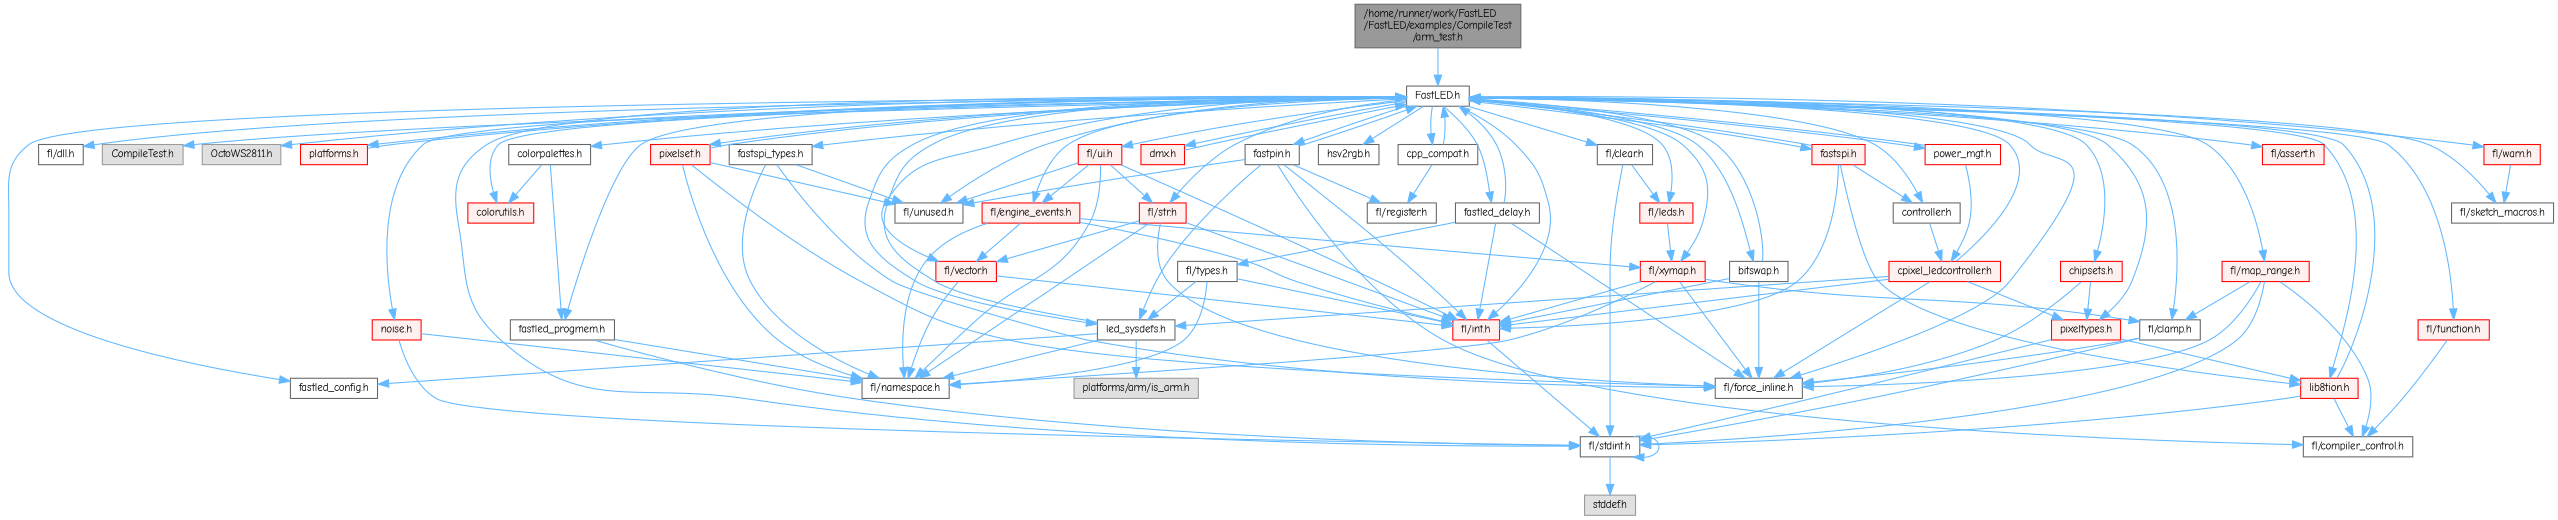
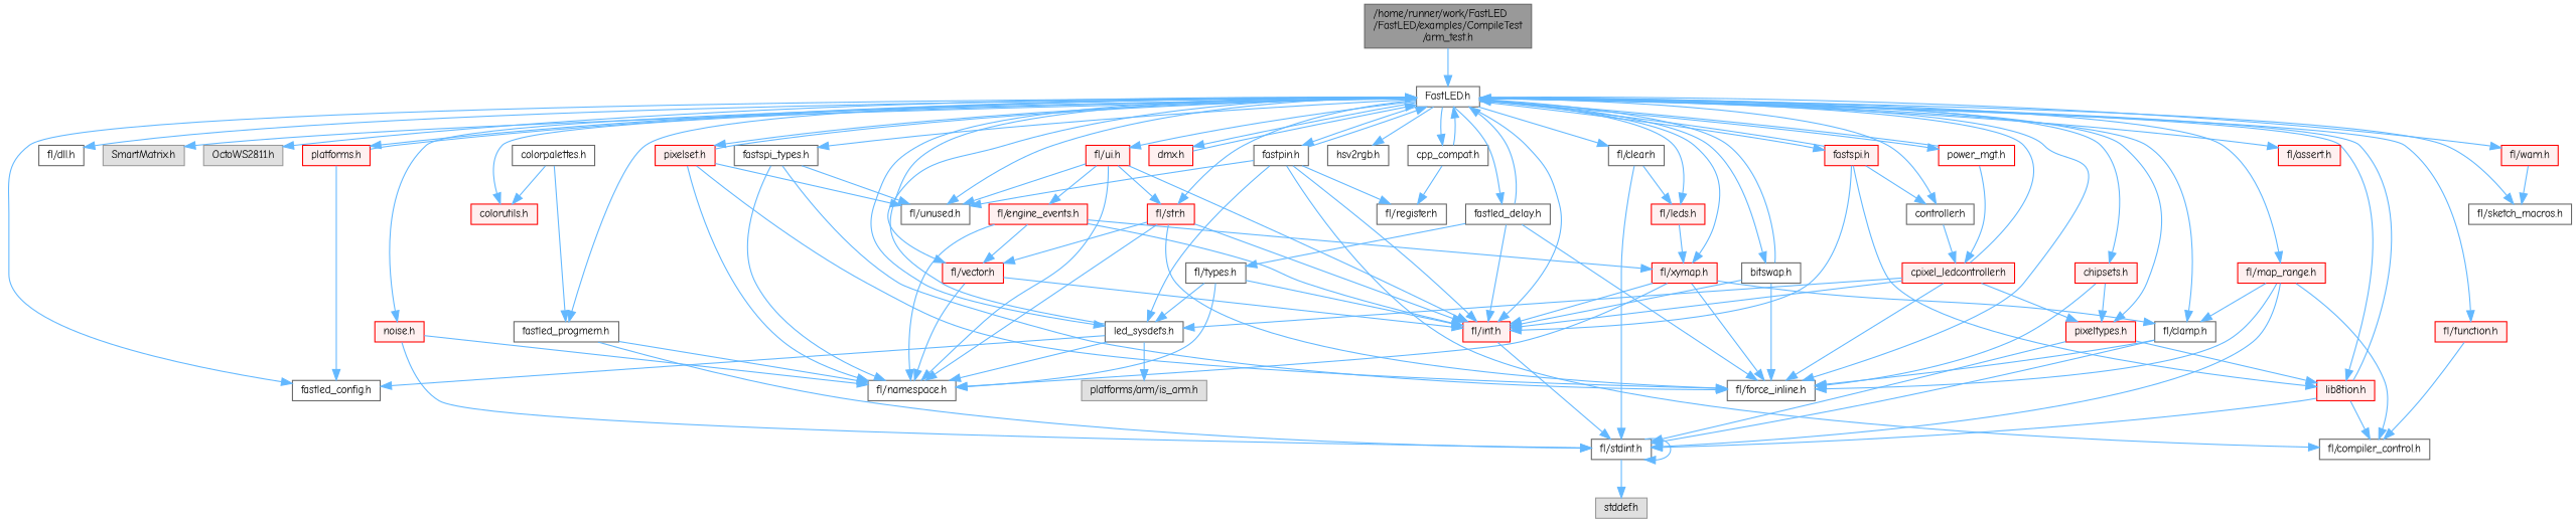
  digraph {
    fontname="Comic Neue"
    node [color=grey40 fillcolor=white fontname="Comic Neue" fontsize=10 shape=box style=filled]
    edge [color=steelblue1 fontname="Comic Neue" fontsize=10 labelfontname=Helvetica labelfontsize=10 style=solid]
    n1 [color=gray40 fillcolor=grey60 fontcolor=black height=0.2 label="/home/runner/work/FastLED\l/FastLED/examples/CompileTest\l/arm_test.h" width=0.4]
    n2 [height=0.2 label="FastLED.h" width=0.4]
    n3 [height=0.2 label="fl/stdint.h" width=0.4]
    n4 [height=0.2 label="fl/dll.h" width=0.4]
-   n5 [color=grey60 fillcolor="#E0E0E0" height=0.2 label="CompileTest.h" width=0.4]
+   n5 [color=grey60 fillcolor="#E0E0E0" height=0.2 label="SmartMatrix.h" width=0.4]
    n6 [color=grey60 fillcolor="#E0E0E0" height=0.2 label="OctoWS2811.h" width=0.4]
    n7 [height=0.2 label="fl/force_inline.h" width=0.4]
    n8 [height=0.2 label="cpp_compat.h" width=0.4]
    n9 [height=0.2 label="fastled_config.h" width=0.4]
    n10 [height=0.2 label="led_sysdefs.h" width=0.4]
    n11 [height=0.2 label="fastled_delay.h" width=0.4]
    n12 [color=red fillcolor="#FFF0F0" height=0.2 label="fl/int.h" width=0.4]
    n13 [height=0.2 label="bitswap.h" width=0.4]
    n14 [height=0.2 label="controller.h" width=0.4]
    n15 [color=red fillcolor="#FFF0F0" height=0.2 label="pixeltypes.h" width=0.4]
    n16 [color=red fillcolor="#FFF0F0" height=0.2 label="lib8tion.h" width=0.4]
    n17 [height=0.2 label="fastpin.h" width=0.4]
    n18 [height=0.2 label="fl/unused.h" width=0.4]
    n19 [height=0.2 label="fastspi_types.h" width=0.4]
    n20 [color=red fillcolor="#FFF0F0" height=0.2 label="dmx.h" width=0.4]
    n21 [color=red fillcolor="#FFF0F0" height=0.2 label="platforms.h" width=0.4]
    n22 [height=0.2 label="fastled_progmem.h" width=0.4]
    n23 [height=0.2 label="hsv2rgb.h" width=0.4]
    n24 [color=red fillcolor="#FFF0F0" height=0.2 label="colorutils.h" width=0.4]
    n25 [color=red fillcolor="#FFF0F0" height=0.2 label="pixelset.h" width=0.4]
    n26 [height=0.2 label="colorpalettes.h" width=0.4]
    n27 [color=red fillcolor="#FFF0F0" height=0.2 label="noise.h" width=0.4]
    n28 [color=red height=0.2 label="power_mgt.h" width=0.4]
    n29 [color=red fillcolor="#FFF0F0" height=0.2 label="fastspi.h" width=0.4]
    n30 [color=red fillcolor="#FFF0F0" height=0.2 label="chipsets.h" width=0.4]
    n31 [color=red fillcolor="#FFF0F0" height=0.2 label="fl/engine_events.h" width=0.4]
    n32 [color=red fillcolor="#FFF0F0" height=0.2 label="fl/vector.h" width=0.4]
    n33 [color=red fillcolor="#FFF0F0" height=0.2 label="fl/xymap.h" width=0.4]
    n34 [height=0.2 label="fl/clamp.h" width=0.4]
    n35 [color=red fillcolor="#FFF0F0" height=0.2 label="fl/leds.h" width=0.4]
    n36 [color=red fillcolor="#FFF0F0" height=0.2 label="fl/str.h" width=0.4]
    n37 [color=red fillcolor="#FFF0F0" height=0.2 label="fl/map_range.h" width=0.4]
    n38 [color=red fillcolor="#FFF0F0" height=0.2 label="fl/warn.h" width=0.4]
    n39 [height=0.2 label="fl/sketch_macros.h" width=0.4]
    n40 [color=red fillcolor="#FFF0F0" height=0.2 label="fl/assert.h" width=0.4]
    n41 [color=red fillcolor="#FFF0F0" height=0.2 label="fl/function.h" width=0.4]
    n42 [height=0.2 label="fl/clear.h" width=0.4]
    n43 [color=red fillcolor="#FFF0F0" height=0.2 label="fl/ui.h" width=0.4]
    n44 [color=grey60 fillcolor="#E0E0E0" height=0.2 label="stddef.h" width=0.4]
    n45 [height=0.2 label="fl/register.h" width=0.4]
    n46 [color=grey60 fillcolor="#E0E0E0" height=0.2 label="platforms/arm/is_arm.h" width=0.4]
    n47 [height=0.2 label="fl/namespace.h" width=0.4]
    n48 [height=0.2 label="fl/types.h" width=0.4]
    n49 [color=red fillcolor="#FFF0F0" height=0.2 label="cpixel_ledcontroller.h" width=0.4]
    n50 [height=0.2 label="fl/compiler_control.h" width=0.4]
    n1 -> n2
-   n2 -> n3
    n2 -> n4
    n2 -> n5
    n2 -> n6
    n2 -> n7
    n2 -> n8
    n2 -> n9
    n2 -> n10
    n2 -> n11
    n2 -> n12
    n2 -> n13
    n2 -> n14
    n2 -> n15
    n2 -> n16
    n2 -> n17
    n2 -> n18
    n2 -> n19
    n2 -> n20
    n2 -> n21
    n2 -> n22
    n2 -> n23
    n2 -> n24
    n2 -> n25
-   n2 -> n26
    n2 -> n27
    n2 -> n28
    n2 -> n29
    n2 -> n30
-   n2 -> n31
    n2 -> n32
    n2 -> n33
    n2 -> n34
    n2 -> n35
    n2 -> n36
    n2 -> n37
    n2 -> n38
    n2 -> n39
    n2 -> n40
    n2 -> n41
    n2 -> n42
    n2 -> n43
    n3 -> n3
    n3 -> n44
    n8 -> n2
    n8 -> n45
    n10 -> n2
    n10 -> n9
    n10 -> n46
    n10 -> n47
    n11 -> n2
    n11 -> n7
    n11 -> n12
    n11 -> n48
    n12 -> n3
    n13 -> n2
    n13 -> n7
    n13 -> n12
    n14 -> n49
    n15 -> n3
    n15 -> n16
    n16 -> n2
    n16 -> n3
    n16 -> n50
    n17 -> n2
    n17 -> n10
    n17 -> n12
    n17 -> n18
    n17 -> n45
    n17 -> n50
    n19 -> n7
    n19 -> n18
    n19 -> n47
    n20 -> n2
    n21 -> n2
+   n21 -> n9
    n22 -> n3
    n22 -> n47
    n25 -> n2
    n25 -> n7
    n25 -> n18
    n25 -> n47
    n26 -> n22
    n26 -> n24
    n27 -> n3
    n27 -> n47
    n28 -> n2
    n28 -> n49
    n29 -> n2
    n29 -> n12
    n29 -> n14
    n29 -> n16
    n30 -> n7
    n30 -> n15
    n31 -> n12
    n31 -> n32
    n31 -> n33
    n31 -> n47
    n32 -> n12
    n32 -> n47
    n33 -> n7
    n33 -> n12
    n33 -> n34
    n33 -> n47
    n34 -> n3
    n34 -> n7
    n35 -> n33
    n36 -> n7
    n36 -> n12
    n36 -> n32
    n36 -> n47
    n37 -> n3
    n37 -> n7
    n37 -> n34
    n37 -> n50
    n38 -> n39
    n41 -> n50
    n42 -> n3
    n42 -> n35
    n43 -> n12
    n43 -> n18
    n43 -> n31
    n43 -> n36
    n43 -> n47
    n48 -> n10
    n48 -> n12
    n48 -> n47
    n49 -> n2
    n49 -> n7
    n49 -> n10
    n49 -> n12
    n49 -> n15
  }
